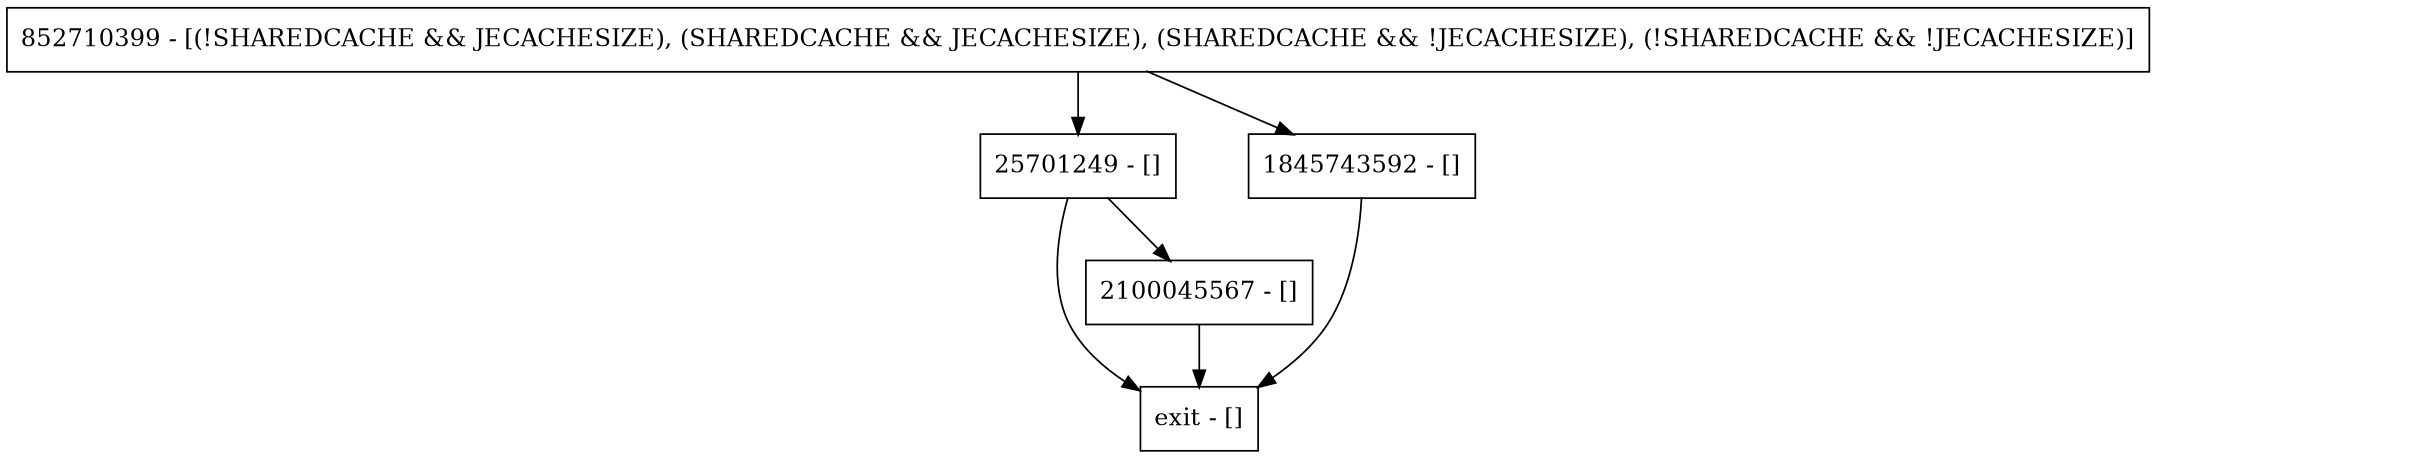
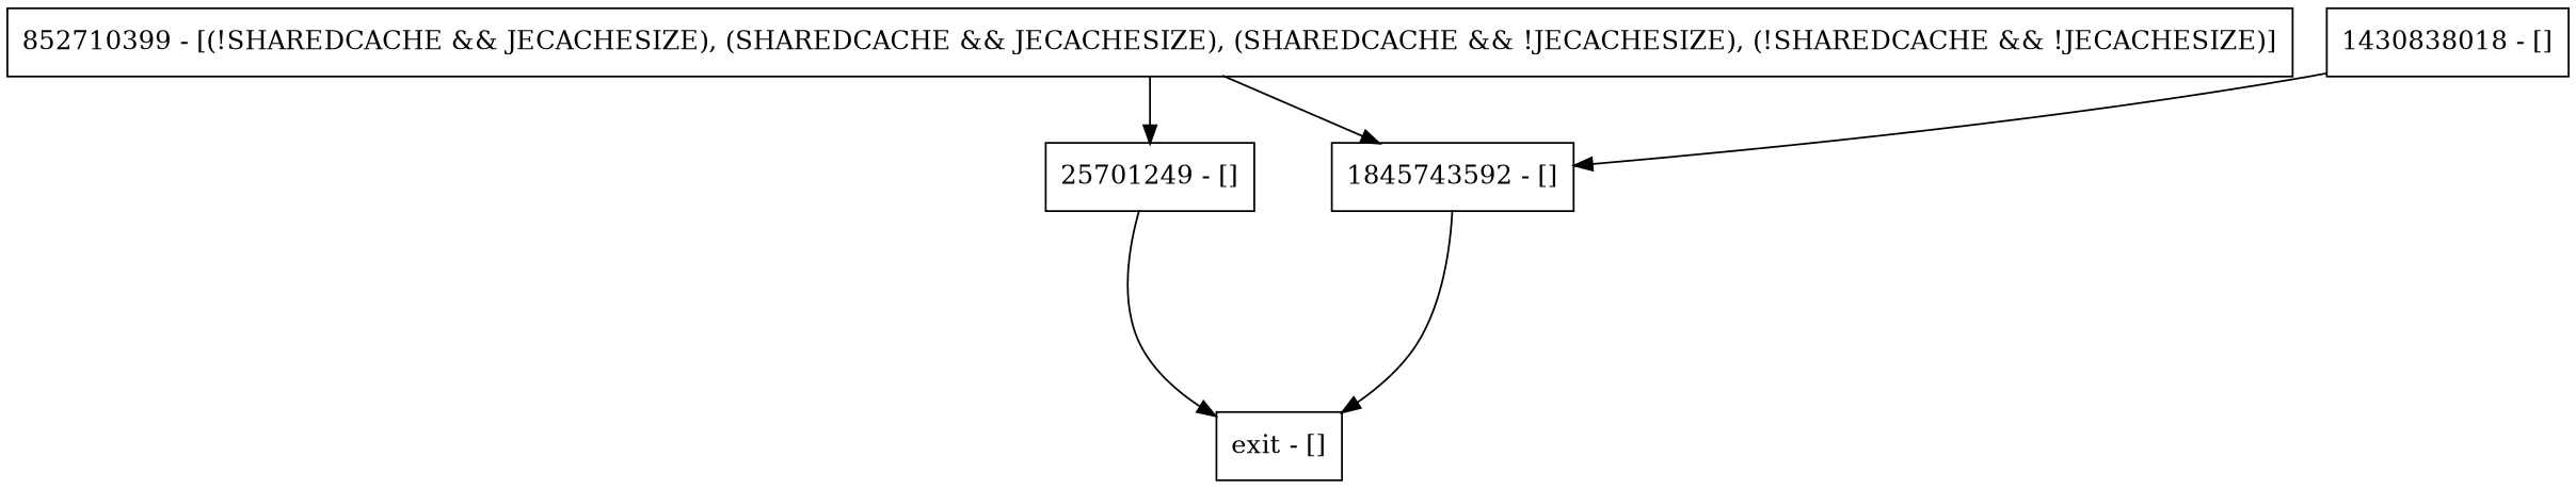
  digraph {
    node [shape=record]
    n1 [label="852710399 - [(!SHAREDCACHE && JECACHESIZE), (SHAREDCACHE && JECACHESIZE), (SHAREDCACHE && !JECACHESIZE), (!SHAREDCACHE && !JECACHESIZE)]"]
    n2 [label="25701249 - []"]
    n3 [label="1845743592 - []"]
    n4 [label="exit - []"]
-   n5 [label="2100045567 - []"]
+   n6 [label="1430838018 - []"]
    n1 -> n2
    n1 -> n3
    n2 -> n4
-   n2 -> n5
    n3 -> n4
-   n5 -> n4
+   n6 -> n3
  }
